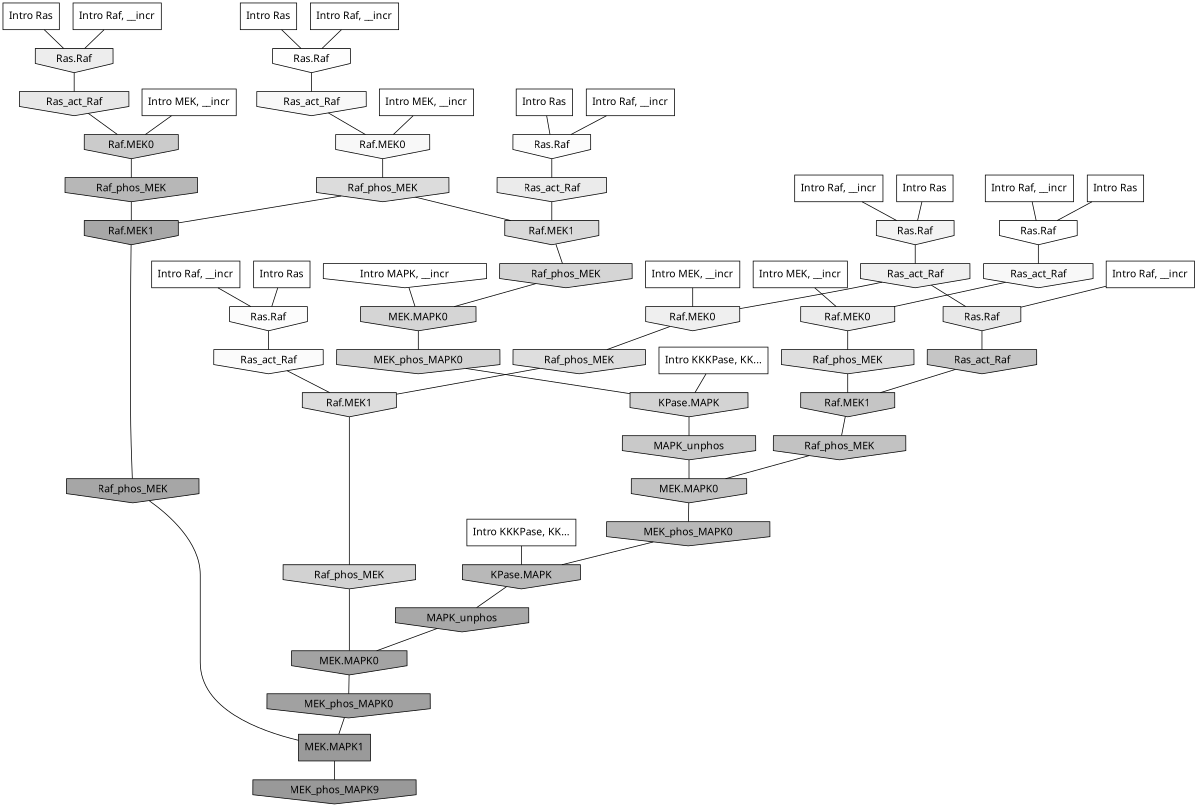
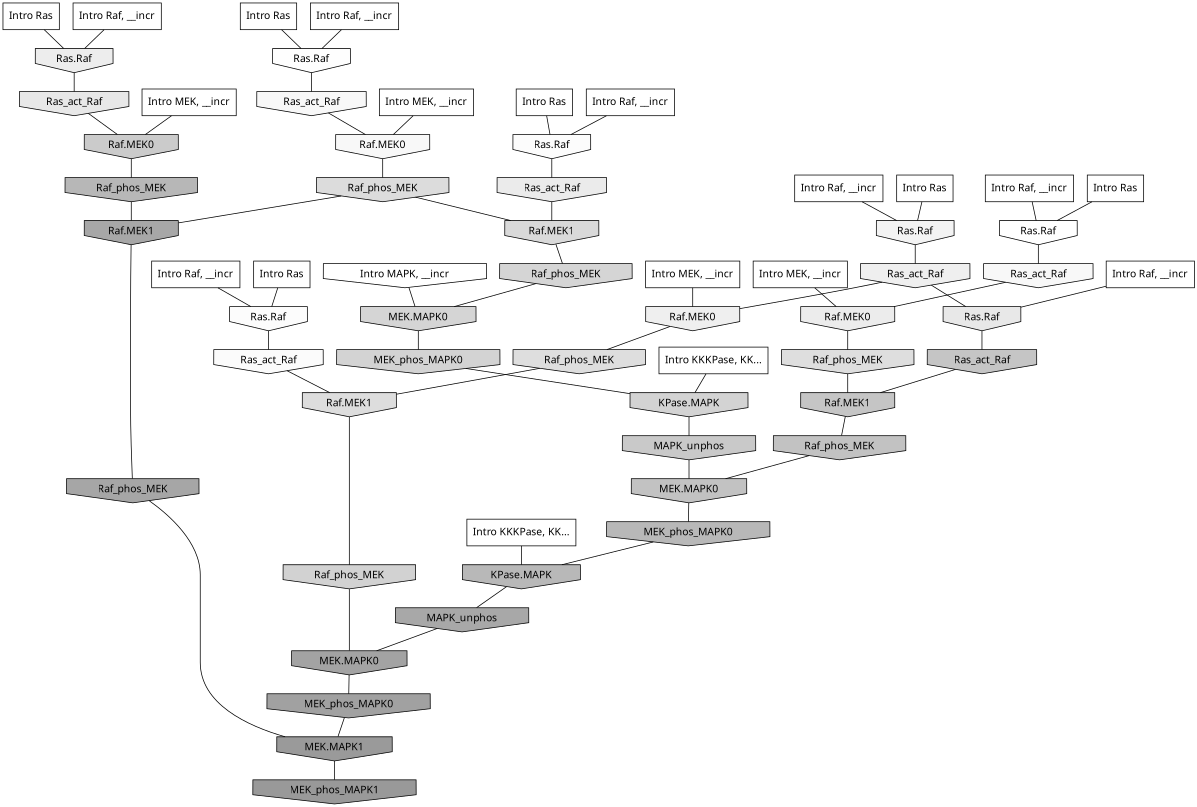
  digraph {
    rankdir=TB
    ranksep=0.30
    node [fillcolor="0.000 0.000 1.000" fontname="CMU Serif" shape=invhouse style=filled]
    edge [color="0.000 0.000 0.000" dir=none fontname="CMU Serif"]
    n1 [label="Intro Ras" shape=rectangle]
    n2 [fillcolor="0.000 0.000 0.995" label="Ras.Raf"]
    n3 [fillcolor="0.000 0.000 0.971" label=Ras_act_Raf]
    n4 [label="Intro Ras" shape=rectangle]
    n5 [fillcolor="0.000 0.000 0.986" label="Ras.Raf"]
    n6 [fillcolor="0.000 0.000 0.918" label=Ras_act_Raf]
    n7 [label="Intro Ras" shape=rectangle]
    n8 [fillcolor="0.000 0.000 0.928" label="Ras.Raf"]
    n9 [fillcolor="0.000 0.000 0.910" label=Ras_act_Raf]
    n10 [label="Intro Ras" shape=rectangle]
    n11 [fillcolor="0.000 0.000 0.986" label="Ras.Raf"]
    n12 [fillcolor="0.000 0.000 0.983" label=Ras_act_Raf]
    n13 [label="Intro Ras" shape=rectangle]
    n14 [fillcolor="0.000 0.000 0.950" label="Ras.Raf"]
    n15 [fillcolor="0.000 0.000 0.937" label=Ras_act_Raf]
    n16 [label="Intro Ras" shape=rectangle]
    n17 [label="Ras.Raf"]
    n18 [fillcolor="0.000 0.000 0.969" label=Ras_act_Raf]
    n19 [label="Intro Raf, __incr" shape=rectangle]
    n20 [label="Intro Raf, __incr" shape=rectangle]
    n21 [label="Intro Raf, __incr" shape=rectangle]
    n22 [label="Intro Raf, __incr" shape=rectangle]
    n23 [label="Intro Raf, __incr" shape=rectangle]
    n24 [label="Intro Raf, __incr" shape=rectangle]
    n25 [label="Intro Raf, __incr" shape=rectangle]
    n26 [fillcolor="0.000 0.000 0.907" label="Ras.Raf"]
    n27 [fillcolor="0.000 0.000 0.770" label=Ras_act_Raf]
    n28 [label="Intro MEK, __incr" shape=rectangle]
    n29 [fillcolor="0.000 0.000 0.937" label="Raf.MEK0"]
    n30 [fillcolor="0.000 0.000 0.869" label=Raf_phos_MEK]
    n31 [label="Intro MEK, __incr" shape=rectangle]
    n32 [fillcolor="0.000 0.000 0.971" label="Raf.MEK0"]
    n33 [fillcolor="0.000 0.000 0.861" label=Raf_phos_MEK]
    n34 [label="Intro MEK, __incr" shape=rectangle]
    n35 [fillcolor="0.000 0.000 0.924" label="Raf.MEK0"]
    n36 [fillcolor="0.000 0.000 0.869" label=Raf_phos_MEK]
    n37 [label="Intro MEK, __incr" shape=rectangle]
    n38 [fillcolor="0.000 0.000 0.795" label="Raf.MEK0"]
    n39 [fillcolor="0.000 0.000 0.716" label=Raf_phos_MEK]
    n40 [label="Intro MAPK, __incr"]
    n41 [fillcolor="0.000 0.000 0.835" label="MEK.MAPK0"]
    n42 [fillcolor="0.000 0.000 0.828" label=MEK_phos_MAPK0]
    n43 [label="Intro KKKPase, KK..." shape=rectangle]
    n44 [fillcolor="0.000 0.000 0.720" label="KPase.MAPK"]
    n45 [fillcolor="0.000 0.000 0.659" label=MAPK_unphos]
    n46 [label="Intro KKKPase, KK..." shape=rectangle]
    n47 [fillcolor="0.000 0.000 0.827" label="KPase.MAPK"]
    n48 [fillcolor="0.000 0.000 0.789" label=MAPK_unphos]
    n49 [fillcolor="0.000 0.000 0.866" label="Raf.MEK1"]
    n50 [fillcolor="0.000 0.000 0.848" label="Raf.MEK1"]
    n51 [fillcolor="0.000 0.000 0.822" label=Raf_phos_MEK]
    n52 [fillcolor="0.000 0.000 0.656" label="Raf.MEK1"]
    n53 [fillcolor="0.000 0.000 0.770" label="Raf.MEK1"]
    n54 [fillcolor="0.000 0.000 0.835" label=Raf_phos_MEK]
    n55 [fillcolor="0.000 0.000 0.758" label=Raf_phos_MEK]
    n56 [fillcolor="0.000 0.000 0.639" label="MEK.MAPK0"]
    n57 [fillcolor="0.000 0.000 0.650" label=Raf_phos_MEK]
    n58 [fillcolor="0.000 0.000 0.758" label="MEK.MAPK0"]
    n59 [fillcolor="0.000 0.000 0.632" label=MEK_phos_MAPK0]
    n60 [fillcolor="0.000 0.000 0.721" label=MEK_phos_MAPK0]
-   n61 [fillcolor="0.000 0.000 0.604" label="MEK.MAPK1" shape=box]
-   n62 [fillcolor="0.000 0.000 0.600" label=MEK_phos_MAPK9]
+   n61 [fillcolor="0.000 0.000 0.604" label="MEK.MAPK1"]
+   n62 [fillcolor="0.000 0.000 0.600" label=MEK_phos_MAPK1]
    n1 -> n2
    n2 -> n3
    n3 -> n32
    n4 -> n5
    n5 -> n6
    n6 -> n50
    n7 -> n8
    n8 -> n9
    n9 -> n38
    n10 -> n11
    n11 -> n12
    n12 -> n49
    n13 -> n14
    n14 -> n15
    n15 -> n26
    n15 -> n29
    n16 -> n17
    n17 -> n18
    n18 -> n35
    n19 -> n2
    n20 -> n14
    n21 -> n17
    n22 -> n11
    n23 -> n8
    n24 -> n5
    n25 -> n26
    n26 -> n27
    n27 -> n53
    n28 -> n29
    n29 -> n30
    n30 -> n49
    n31 -> n32
    n32 -> n33
    n33 -> n50
    n33 -> n52
    n34 -> n35
    n35 -> n36
    n36 -> n53
    n37 -> n38
    n38 -> n39
    n39 -> n52
    n40 -> n41
    n41 -> n42
    n42 -> n47
    n43 -> n44
    n44 -> n45
    n45 -> n56
    n46 -> n47
    n47 -> n48
    n48 -> n58
    n49 -> n51
    n50 -> n54
    n51 -> n56
    n52 -> n57
    n53 -> n55
    n54 -> n41
    n55 -> n58
    n56 -> n59
    n57 -> n61
    n58 -> n60
    n59 -> n61
    n60 -> n44
    n61 -> n62
  }
